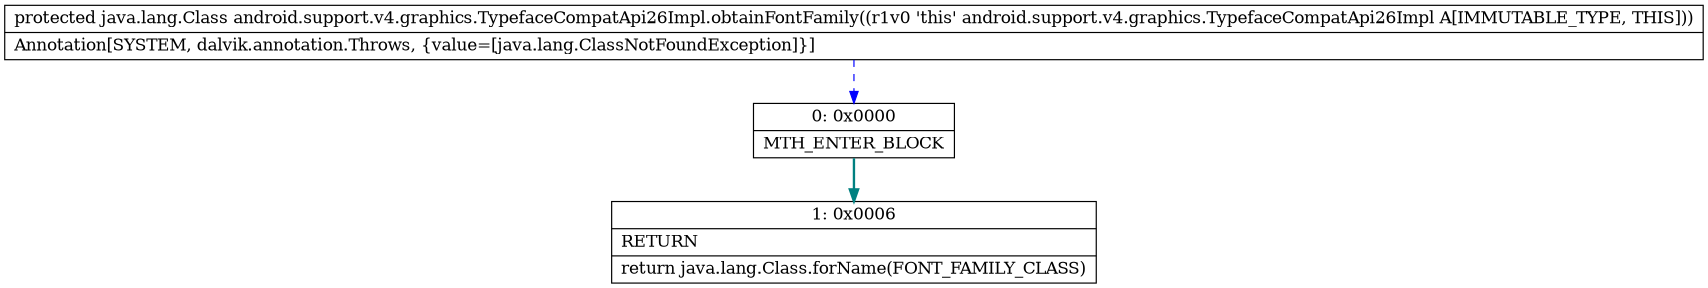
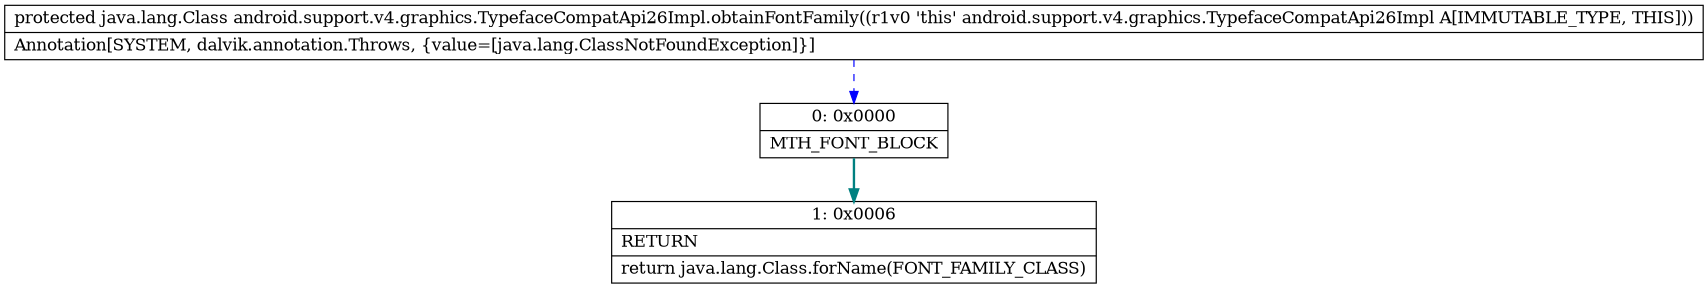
  digraph {
    node [shape=record]
-   n1 [label="{0\:\ 0x0000|MTH_ENTER_BLOCK\l}"]
+   n1 [label="{0\:\ 0x0000|MTH_FONT_BLOCK\l}"]
    n2 [label="{1\:\ 0x0006|RETURN\l|return java.lang.Class.forName(FONT_FAMILY_CLASS)\l}"]
    n3 [label="{protected java.lang.Class android.support.v4.graphics.TypefaceCompatApi26Impl.obtainFontFamily((r1v0 'this' android.support.v4.graphics.TypefaceCompatApi26Impl A[IMMUTABLE_TYPE, THIS]))  | Annotation[SYSTEM, dalvik.annotation.Throws, \{value=[java.lang.ClassNotFoundException]\}]\l}"]
    n1 -> n2 [color=teal style=bold]
    n3 -> n1 [color=blue style=dashed]
  }
